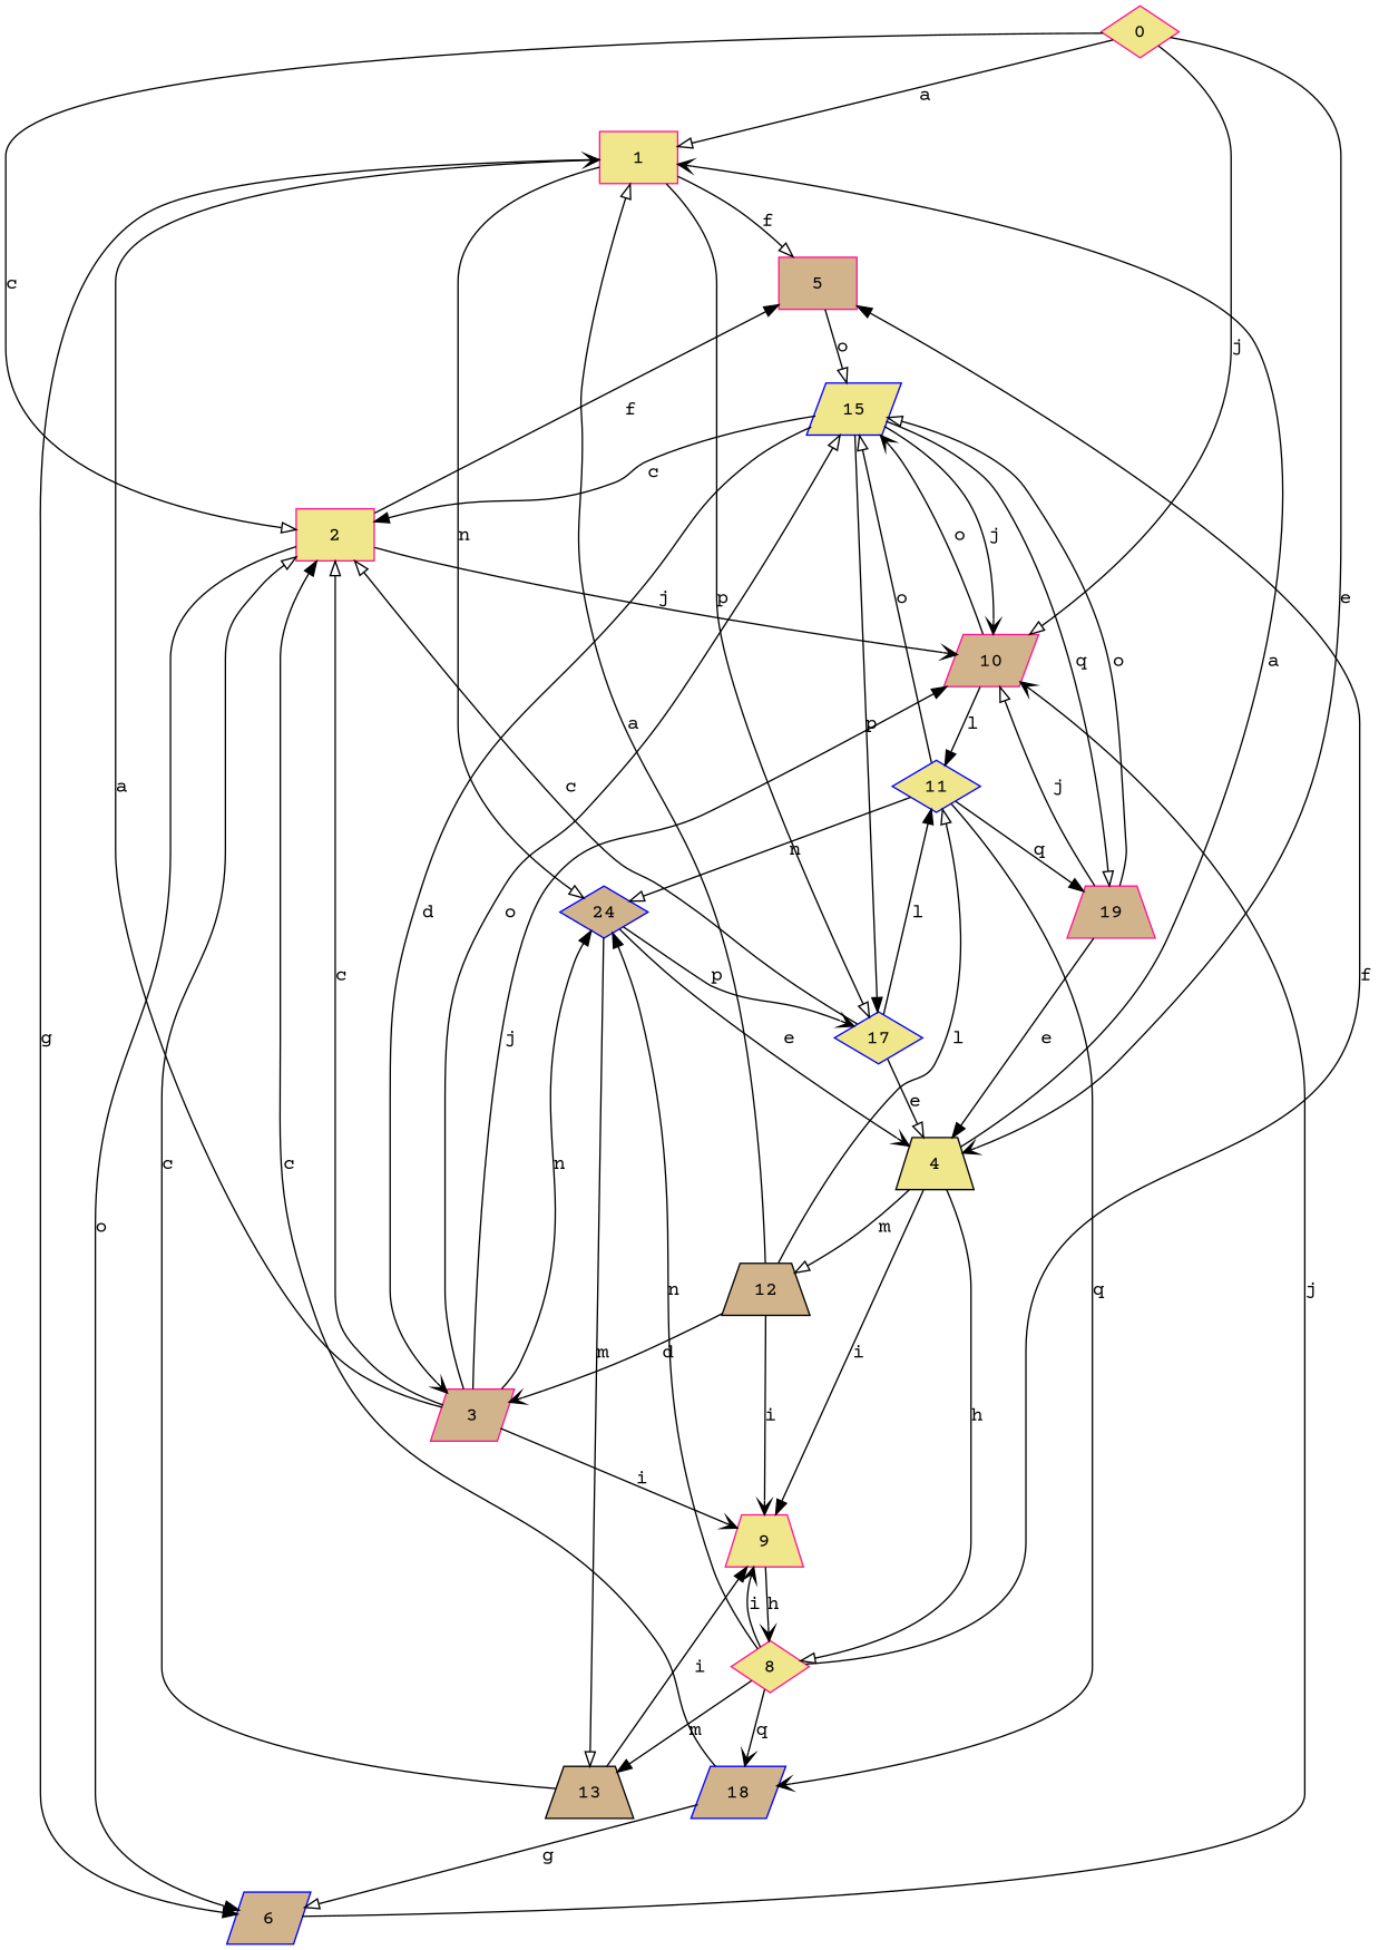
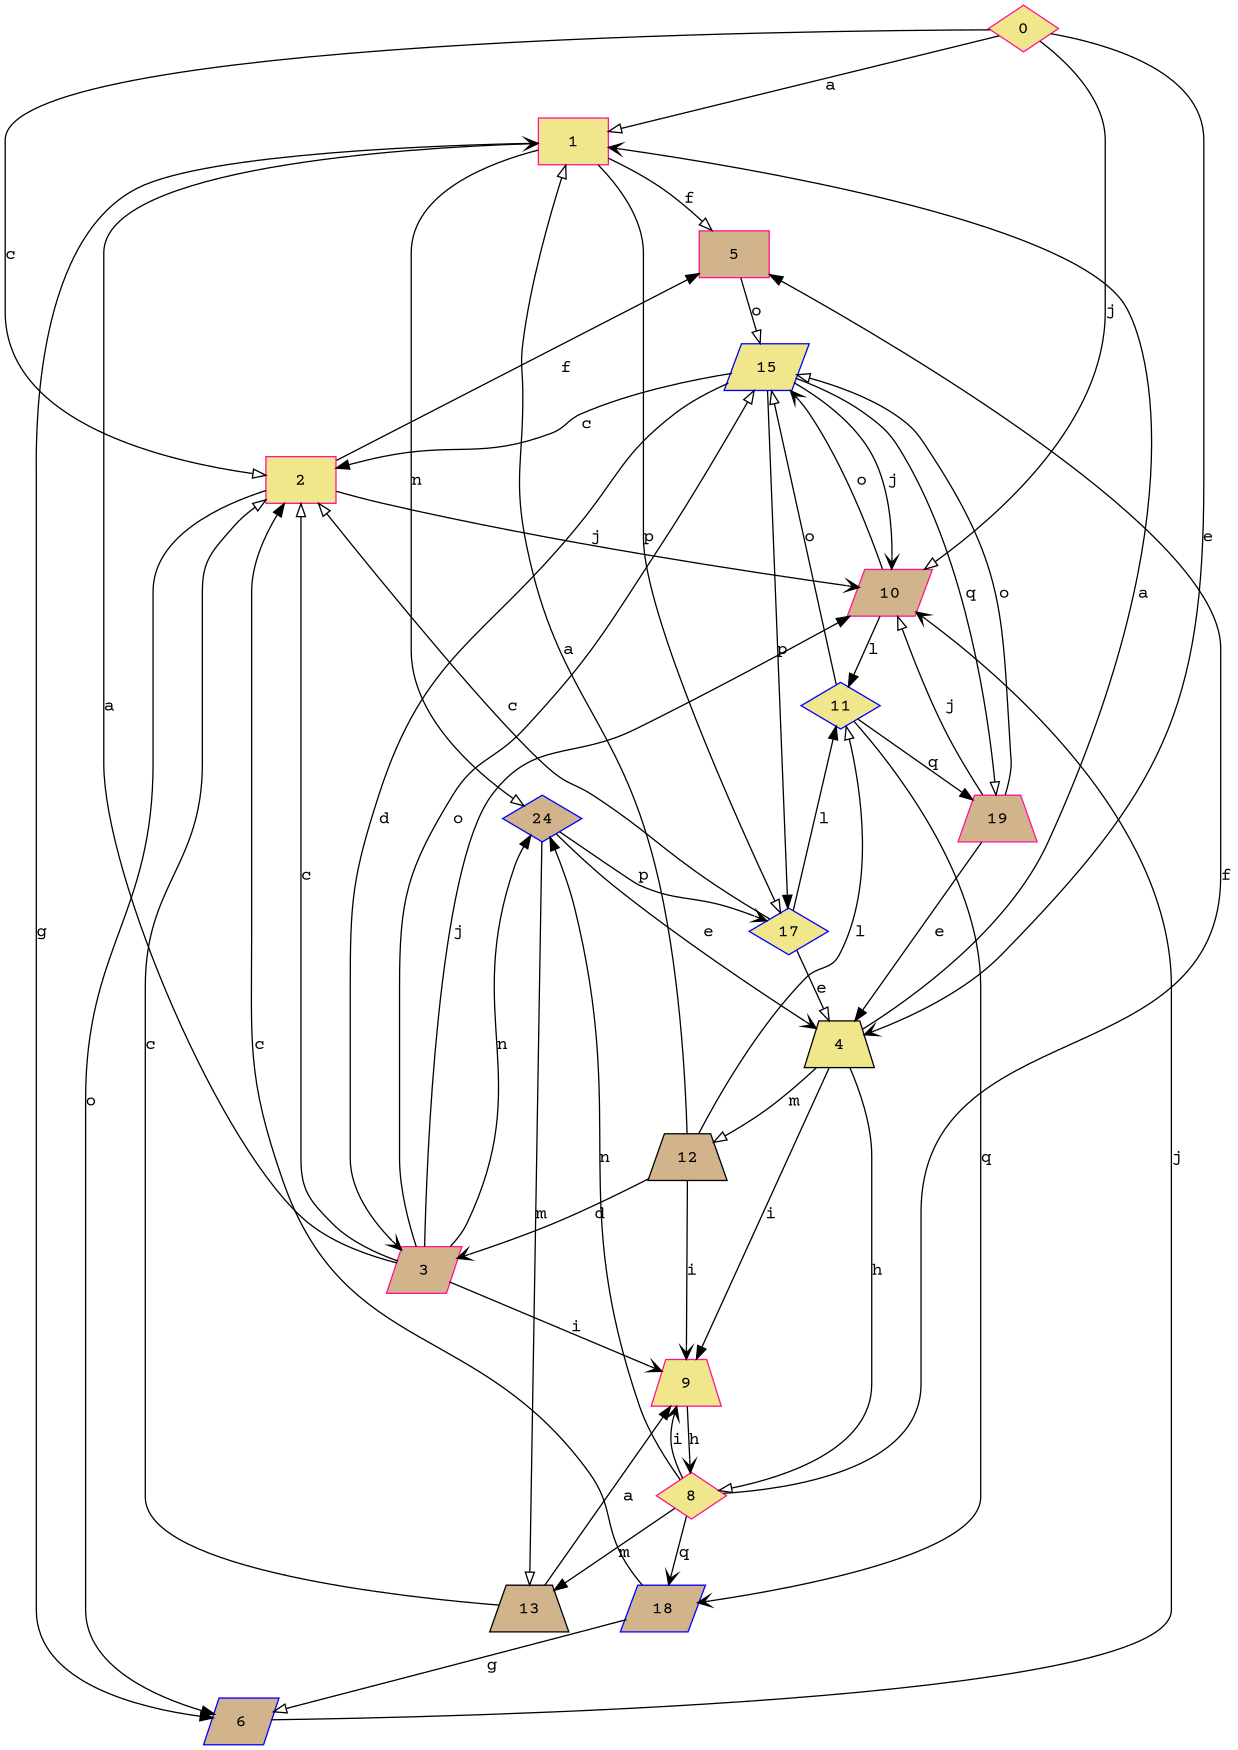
  strict digraph {
    fontname="Courier Prime"
    node [color=deeppink fillcolor=khaki fontname="Courier Prime" shape=diamond style=filled]
    edge [arrowhead=onormal fontname="Courier Prime"]
    0
    1 [shape=box]
    2 [shape=box]
    4 [color=black shape=trapezium]
    10 [fillcolor=tan shape=parallelogram]
    5 [fillcolor=tan shape=box]
    6 [color=blue fillcolor=tan shape=parallelogram]
    n8 [color=blue fillcolor=tan label=24]
    17 [color=blue]
    9 [shape=trapezium]
    8
    12 [color=black fillcolor=tan shape=trapezium]
    15 [color=blue shape=parallelogram]
    11 [color=blue]
    13 [color=black fillcolor=tan shape=trapezium]
    3 [fillcolor=tan shape=parallelogram]
    19 [fillcolor=tan shape=trapezium]
    18 [color=blue fillcolor=tan shape=parallelogram]
    0 -> 1 [label=a]
    0 -> 2 [label=c]
    0 -> 4 [arrowhead=vee label=e]
    0 -> 10 [label=j]
    1 -> 5 [label=f]
    1 -> 6 [arrowhead=normal label=g]
    1 -> n8 [label=n]
    1 -> 17 [label=p]
    2 -> 10 [arrowhead=vee label=j]
    2 -> 5 [arrowhead=normal label=f]
    2 -> 6 [arrowhead=normal label=o]
    4 -> 1 [arrowhead=vee label=a]
    4 -> 9 [arrowhead=normal label=i]
    4 -> 8 [label=h]
    4 -> 12 [label=m]
    10 -> 15 [arrowhead=vee label=o]
    10 -> 11 [arrowhead=normal label=l]
    5 -> 15 [label=o]
    6 -> 10 [arrowhead=vee label=j]
    n8 -> 4 [arrowhead=vee label=e]
    n8 -> 17 [arrowhead=vee label=p]
    n8 -> 13 [label=m]
    17 -> 2 [label=c]
    17 -> 4 [label=e]
    17 -> 11 [arrowhead=normal label=l]
    9 -> 8 [arrowhead=vee label=h]
    8 -> 5 [arrowhead=normal label=f]
    8 -> n8 [arrowhead=normal label=n]
    8 -> 9 [arrowhead=vee label=i]
    8 -> 13 [arrowhead=normal label=m]
    8 -> 18 [arrowhead=vee label=q]
    12 -> 1 [label=a]
    12 -> 9 [arrowhead=vee label=i]
    12 -> 11 [label=l]
    12 -> 3 [arrowhead=vee label=d]
    15 -> 2 [arrowhead=normal label=c]
    15 -> 10 [arrowhead=vee label=j]
    15 -> 17 [arrowhead=normal label=p]
    15 -> 3 [arrowhead=vee label=d]
    15 -> 19 [label=q]
-   11 -> n8 [label=n]
    11 -> 15 [label=o]
    11 -> 19 [arrowhead=normal label=q]
    11 -> 18 [arrowhead=vee label=q]
    13 -> 2 [label=c]
-   13 -> 9 [arrowhead=normal label=i]
+   13 -> 9 [arrowhead=normal label=a]
    3 -> 1 [arrowhead=vee label=a]
    3 -> 2 [label=c]
    3 -> 10 [arrowhead=normal label=j]
    3 -> n8 [arrowhead=normal label=n]
    3 -> 9 [arrowhead=vee label=i]
    3 -> 15 [label=o]
    19 -> 4 [arrowhead=normal label=e]
    19 -> 10 [label=j]
    19 -> 15 [label=o]
    18 -> 2 [arrowhead=normal label=c]
    18 -> 6 [label=g]
  }
